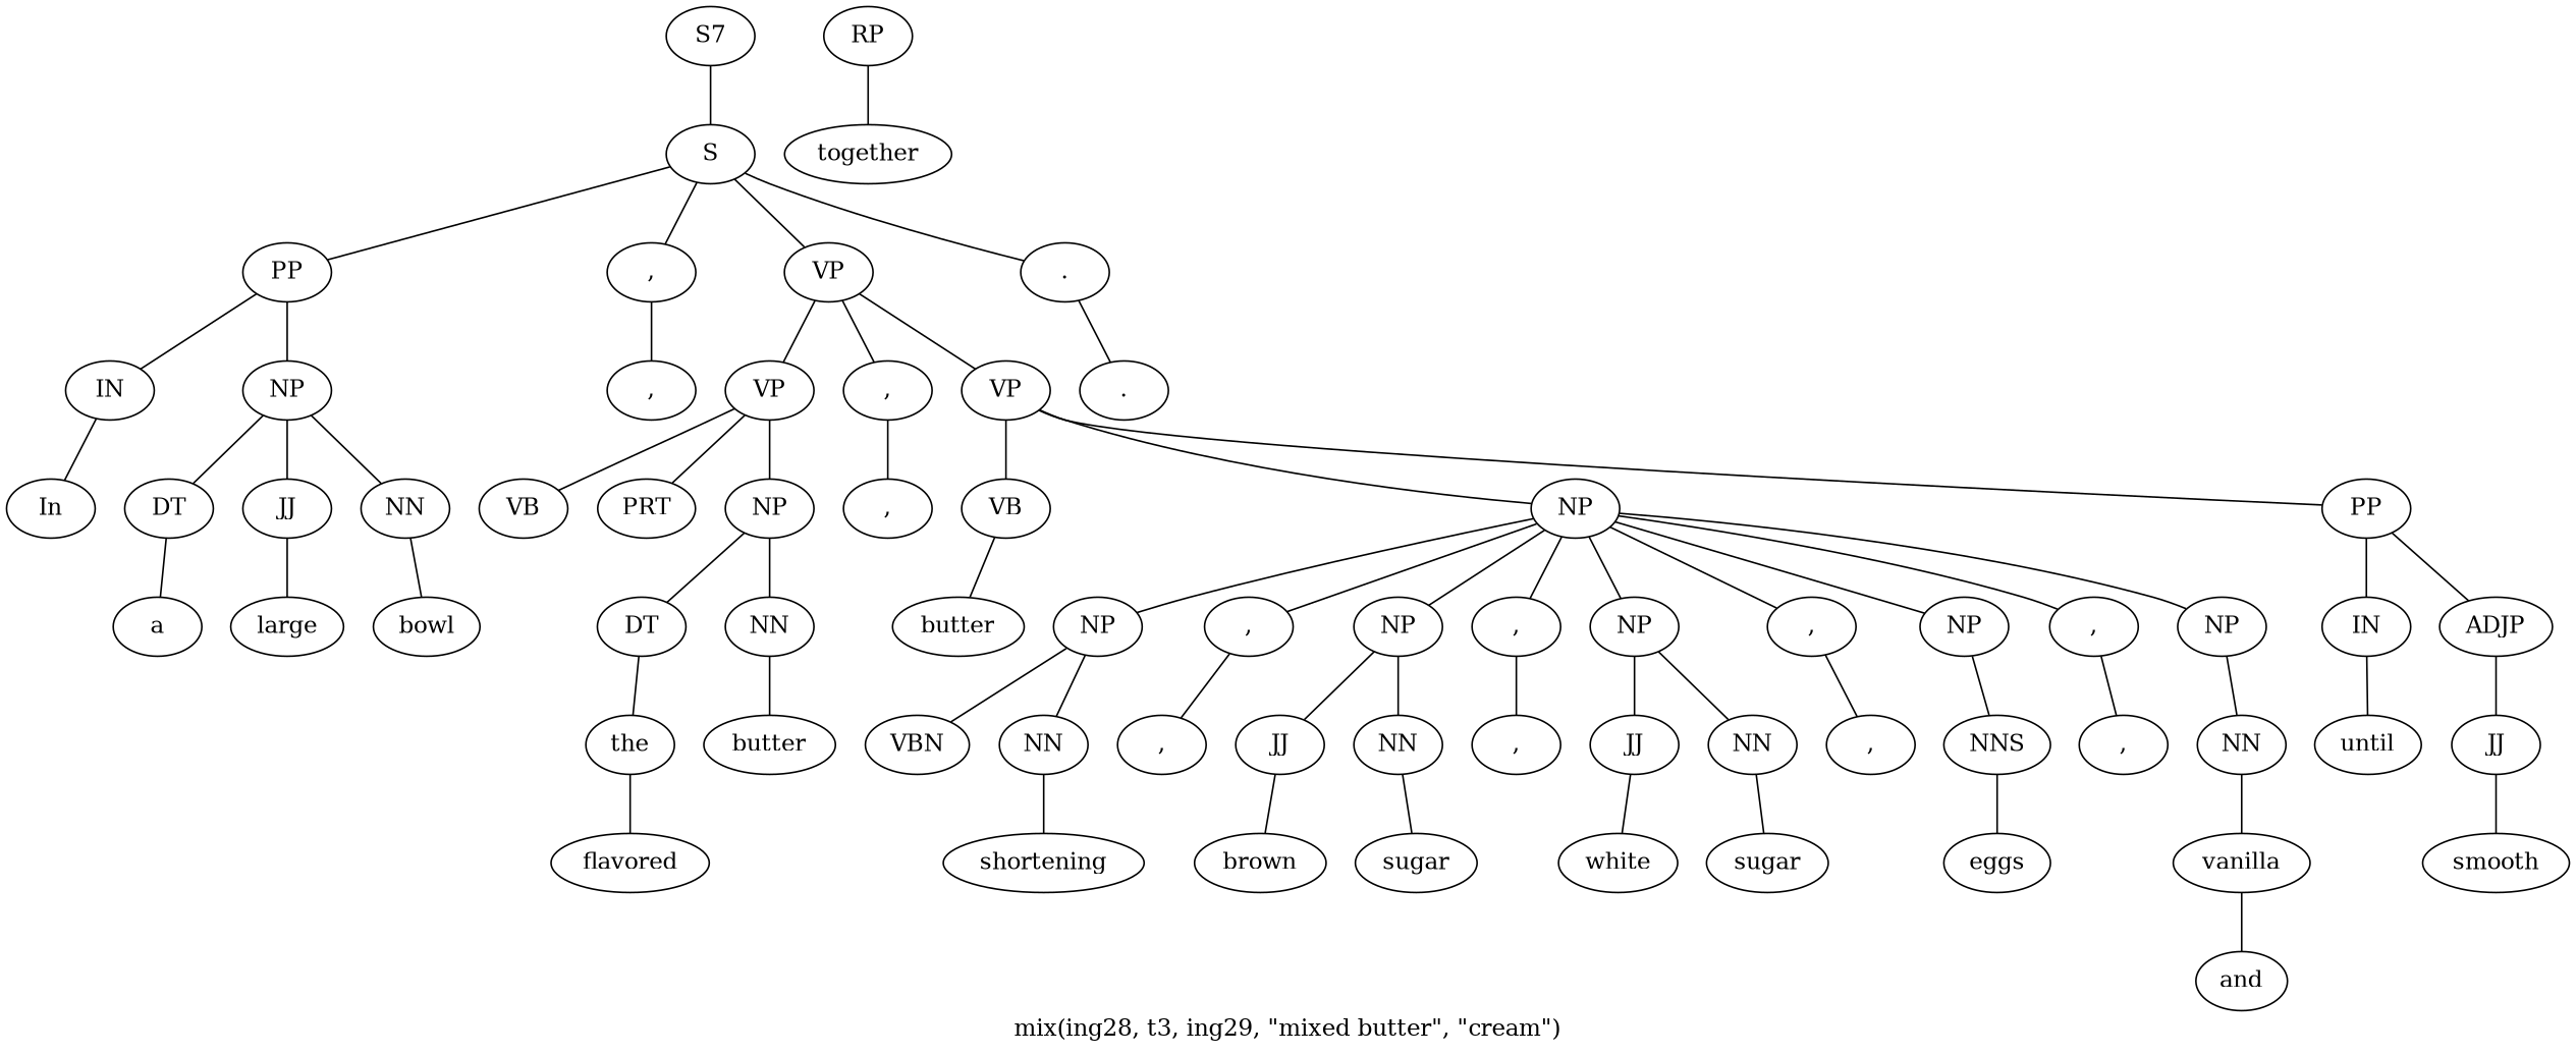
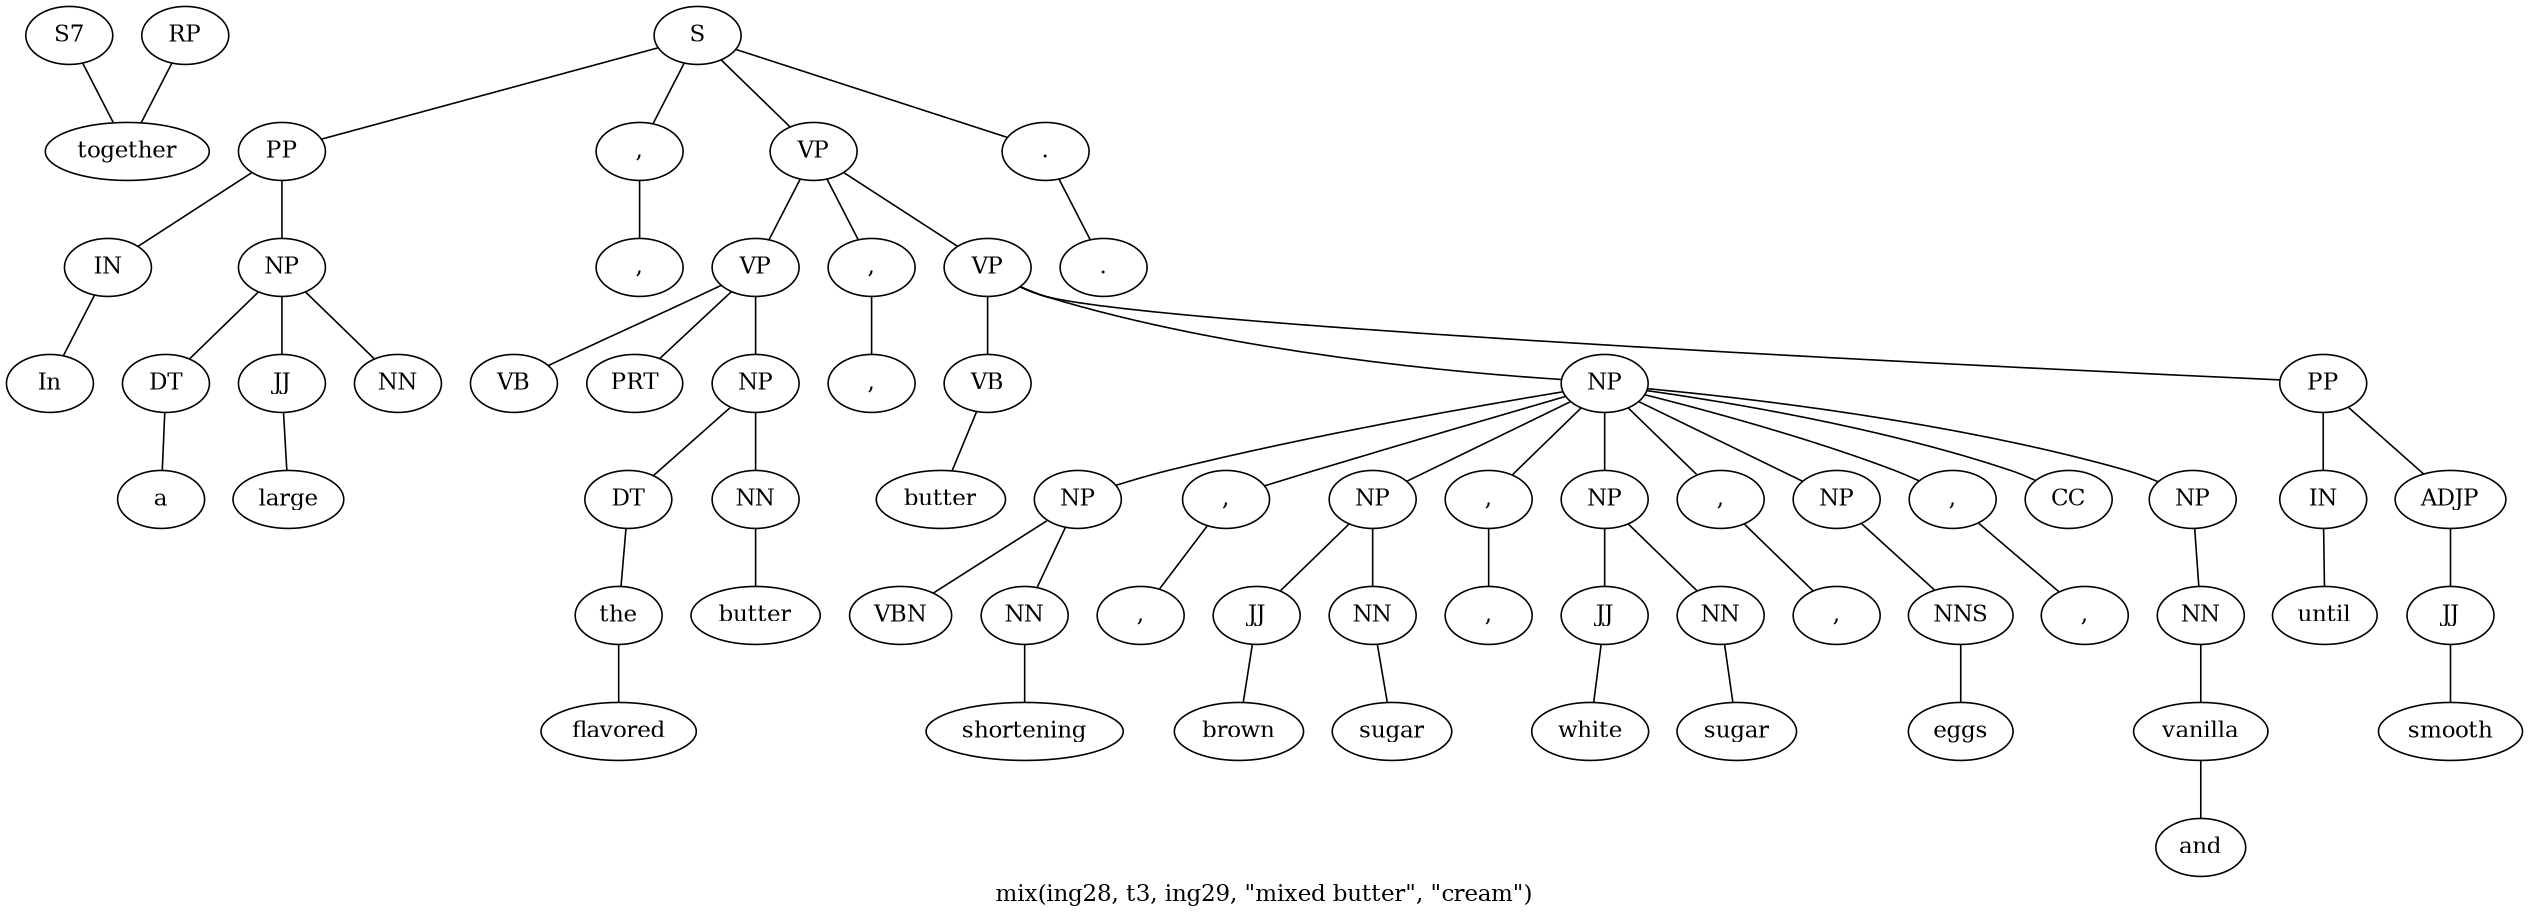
  graph {
    label="mix(ing28, t3, ing29, \"mixed butter\", \"cream\")"
    n1 [label=S7]
    n2 [label=S]
    n3 [label=PP]
    n4 [label=","]
    n5 [label=VP]
    n6 [label="."]
    n7 [label=IN]
    n8 [label=NP]
    n9 [label=","]
    n10 [label=VP]
    n11 [label=","]
    n12 [label=VP]
    n13 [label="."]
    n14 [label=In]
    n15 [label=DT]
    n16 [label=JJ]
    n17 [label=NN]
    n18 [label=a]
    n19 [label=large]
-   n20 [label=bowl]
    n21 [label=VB]
    n22 [label=PRT]
    n23 [label=NP]
    n24 [label=","]
    n25 [label=VB]
    n26 [label=NP]
    n27 [label=PP]
    n28 [label=DT]
    n29 [label=NN]
    n30 [label=RP]
    n31 [label=together]
    n32 [label=the]
    n33 [label=butter]
    n34 [label=flavored]
    n35 [label=butter]
    n36 [label=NP]
    n37 [label=","]
    n38 [label=NP]
    n39 [label=","]
    n40 [label=NP]
    n41 [label=","]
    n42 [label=NP]
    n43 [label=","]
+   n44 [label=CC]
    n45 [label=NP]
    n46 [label=IN]
    n47 [label=ADJP]
    n48 [label=VBN]
    n49 [label=NN]
    n50 [label=","]
    n51 [label=JJ]
    n52 [label=NN]
    n53 [label=","]
    n54 [label=JJ]
    n55 [label=NN]
    n56 [label=","]
    n57 [label=NNS]
    n58 [label=","]
    n59 [label=NN]
    n60 [label=shortening]
    n61 [label=brown]
    n62 [label=sugar]
    n63 [label=white]
    n64 [label=sugar]
    n65 [label=eggs]
    n66 [label=and]
    n67 [label=vanilla]
    n68 [label=until]
    n69 [label=JJ]
    n70 [label=smooth]
-   n1 -- n2
+   n1 -- n31
    n2 -- n3
    n2 -- n4
    n2 -- n5
    n2 -- n6
    n3 -- n7
    n3 -- n8
    n4 -- n9
    n5 -- n10
    n5 -- n11
    n5 -- n12
    n6 -- n13
    n7 -- n14
    n8 -- n15
    n8 -- n16
    n8 -- n17
    n10 -- n21
    n10 -- n22
    n10 -- n23
    n11 -- n24
    n12 -- n25
    n12 -- n26
    n12 -- n27
    n15 -- n18
    n16 -- n19
-   n17 -- n20
    n23 -- n28
    n23 -- n29
    n25 -- n35
    n26 -- n36
    n26 -- n37
    n26 -- n38
    n26 -- n39
    n26 -- n40
    n26 -- n41
    n26 -- n42
    n26 -- n43
+   n26 -- n44
    n26 -- n45
    n27 -- n46
    n27 -- n47
    n28 -- n32
    n29 -- n33
    n30 -- n31
    n32 -- n34
    n36 -- n48
    n36 -- n49
    n37 -- n50
    n38 -- n51
    n38 -- n52
    n39 -- n53
    n40 -- n54
    n40 -- n55
    n41 -- n56
    n42 -- n57
    n43 -- n58
    n45 -- n59
    n46 -- n68
    n47 -- n69
    n49 -- n60
    n51 -- n61
    n52 -- n62
    n54 -- n63
    n55 -- n64
    n57 -- n65
    n59 -- n67
    n67 -- n66
    n69 -- n70
  }
